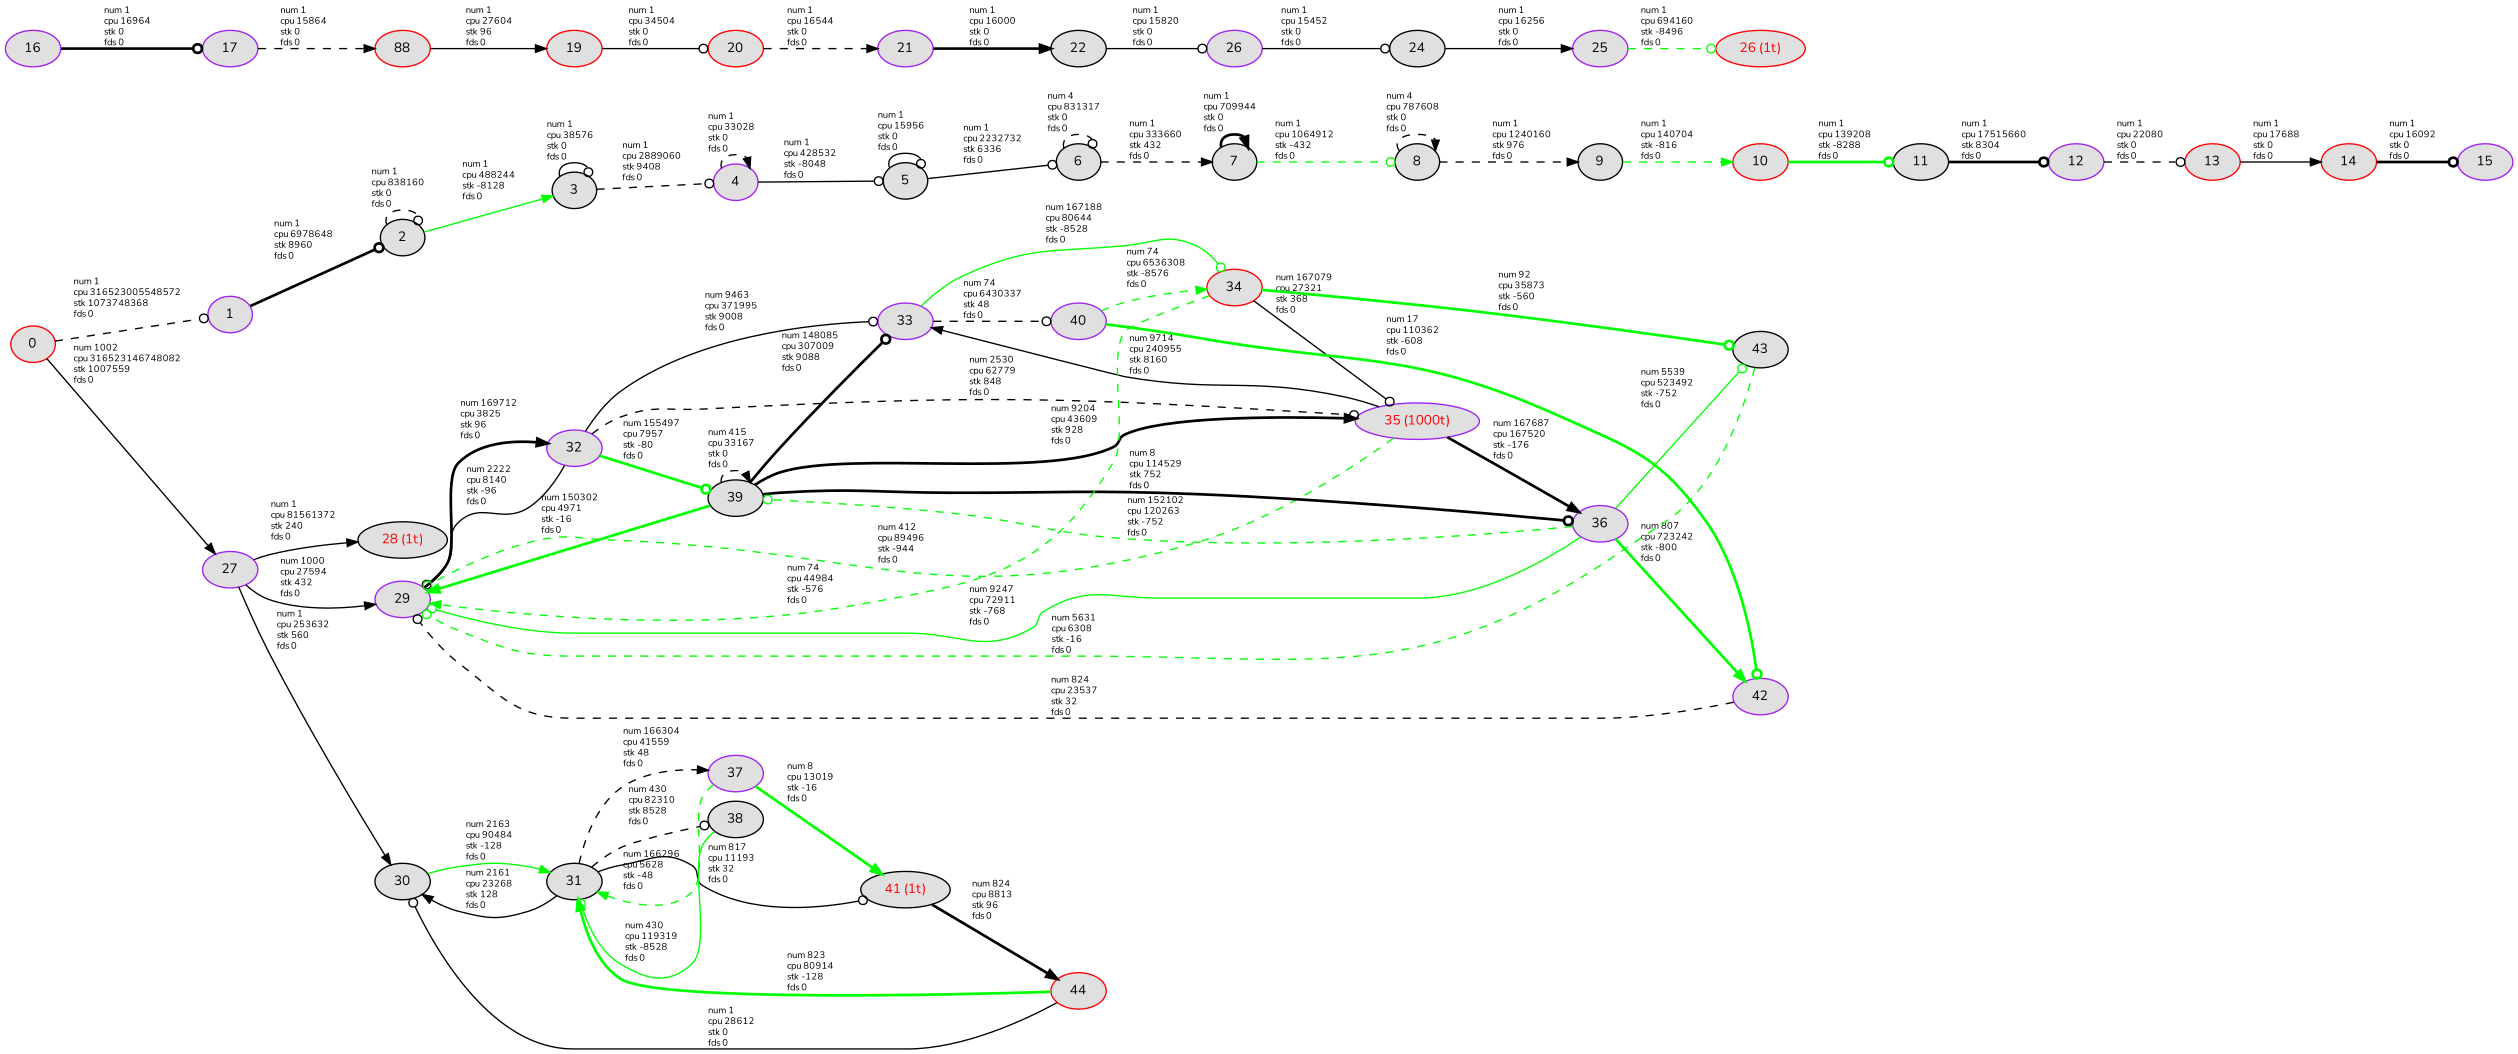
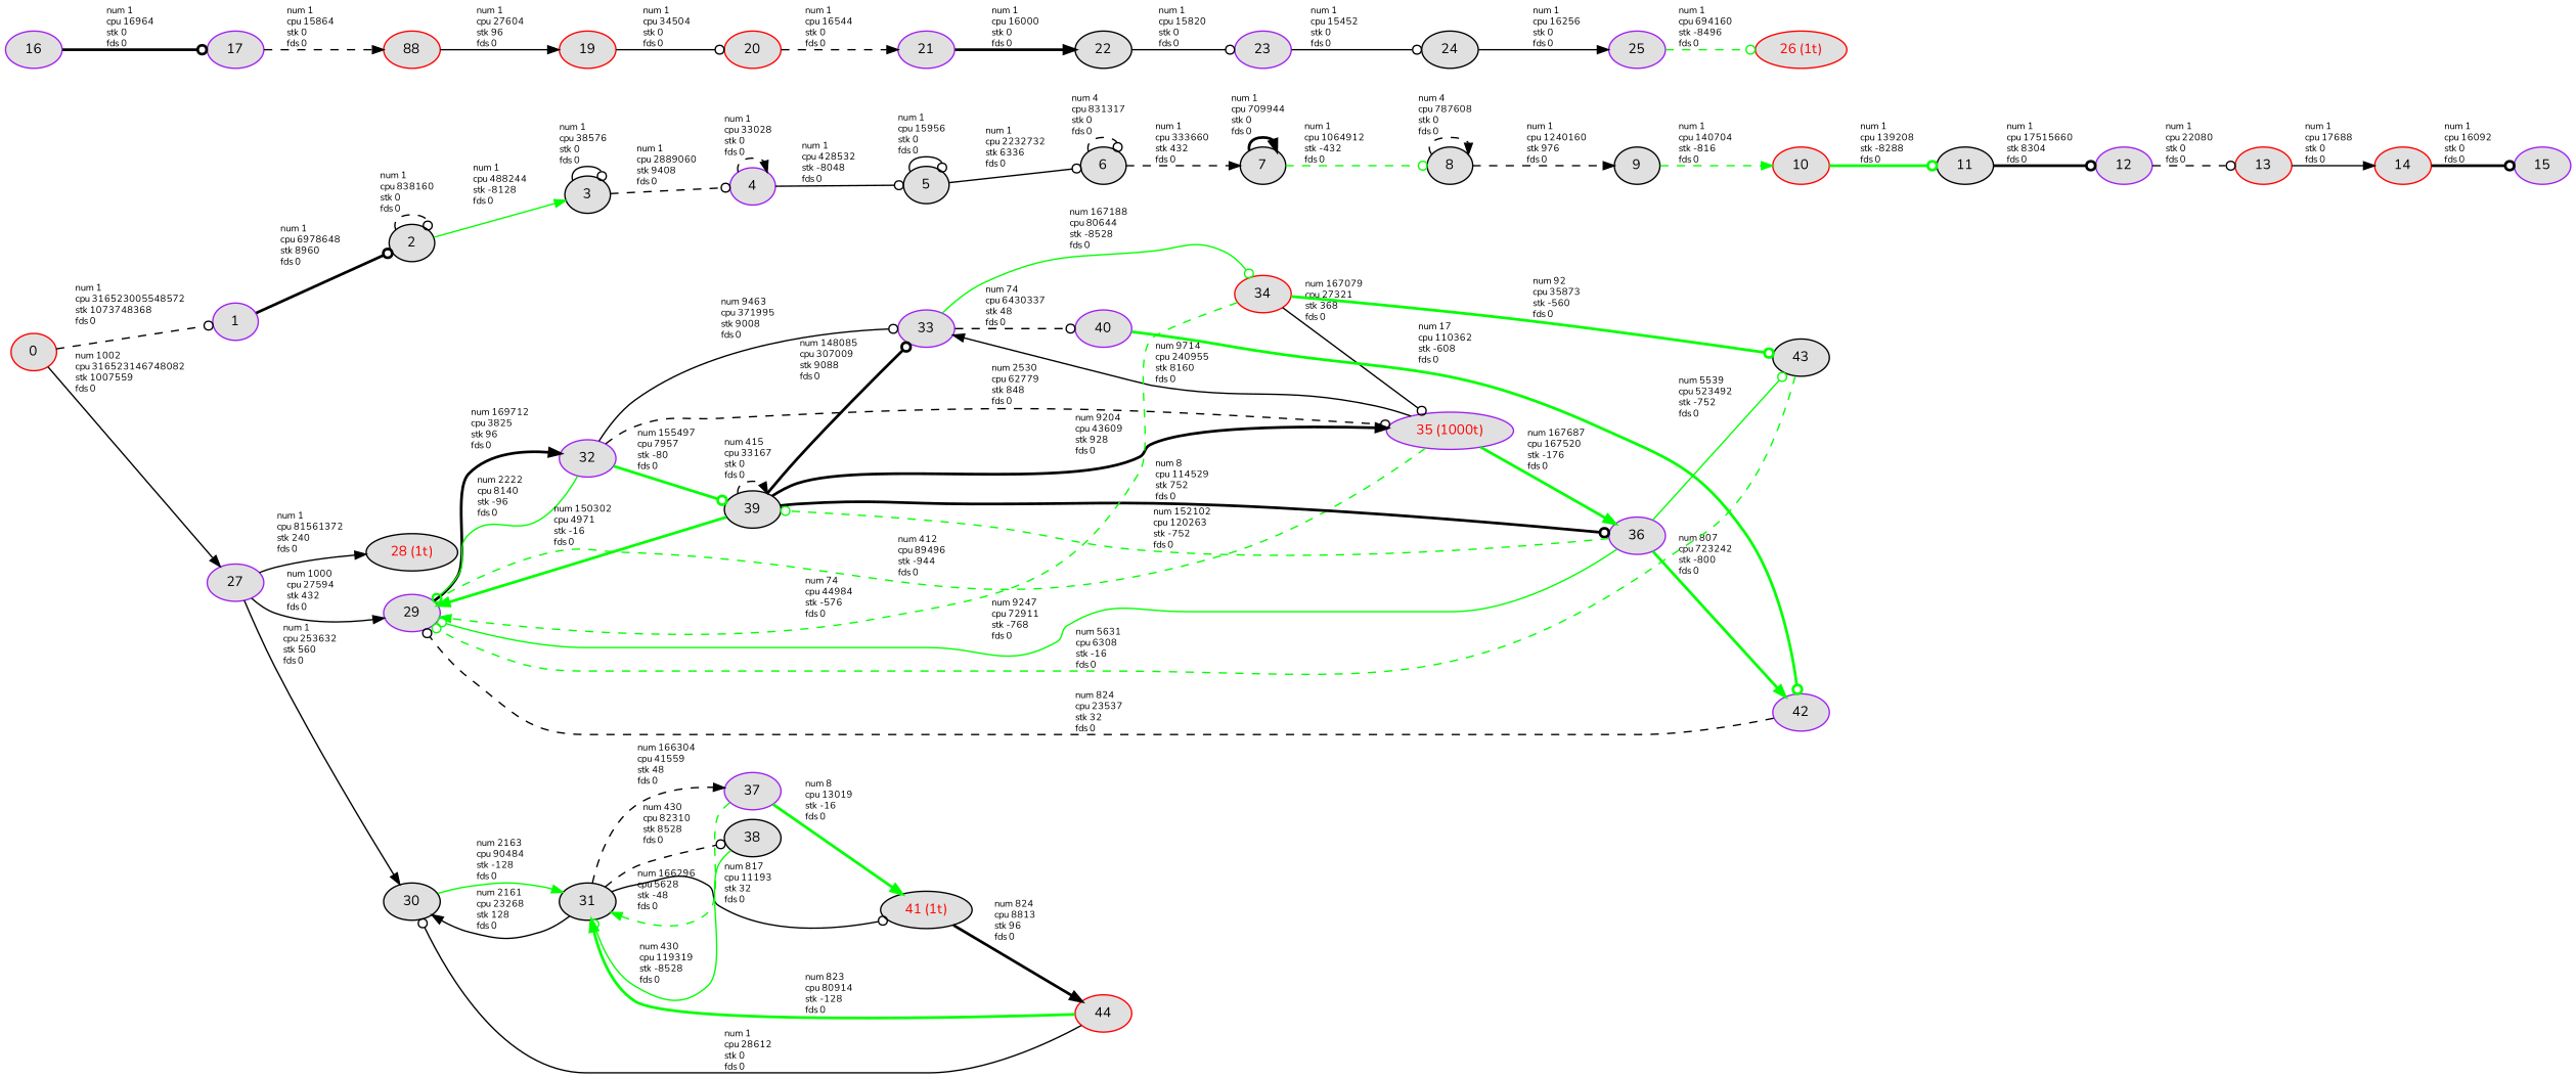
  digraph {
    fontname=Nunito
    nodesep=0.1
    ordering=out
    rankdir=LR
    ranksep=0.001
    node [color=purple fillcolor="#e0e0e0" fontname=Nunito fontsize=10 shape=ellipse style=filled]
    edge [arrowhead=odot arrowsize=.8 fontname=Nunito fontsize=7 style=solid]
    0 [color=red height=.1 width=.1]
    1 [height=.1 width=.1]
    27 [height=.1 width=.1]
    2 [color=black height=.1 width=.1]
    28 [color=black fontcolor=red height=.1 label="\N (1t)" width=.1]
    29 [height=.1 width=.1]
    30 [color=black height=.1 width=.1]
    3 [color=black height=.1 width=.1]
    4 [height=.1 width=.1]
    5 [color=black height=.1 width=.1]
    6 [color=black height=.1 width=.1]
    7 [color=black height=.1 width=.1]
    8 [color=black height=.1 width=.1]
    9 [color=black height=.1 width=.1]
    10 [color=red height=.1 width=.1]
    11 [color=black height=.1 width=.1]
    12 [height=.1 width=.1]
    13 [color=red height=.1 width=.1]
    14 [color=red height=.1 width=.1]
    15 [height=.1 width=.1]
    16 [height=.1 width=.1]
    17 [height=.1 width=.1]
    n23 [color=red height=.1 label=88 width=.1]
    19 [color=red height=.1 width=.1]
    20 [color=red height=.1 width=.1]
    21 [height=.1 width=.1]
    22 [color=black height=.1 width=.1]
-   23 [height=.1 width=.1 label=26]
+   23 [height=.1 width=.1]
    24 [color=black height=.1 width=.1]
    25 [height=.1 width=.1]
    26 [color=red fontcolor=red height=.1 label="\N (1t)" width=.1]
    32 [height=.1 width=.1]
    31 [color=black height=.1 width=.1]
    33 [height=.1 width=.1]
    35 [fontcolor=red height=.1 label="\N (1000t)" width=.1]
    39 [color=black height=.1 width=.1]
    37 [height=.1 width=.1]
    38 [color=black height=.1 width=.1]
    41 [color=black fontcolor=red height=.1 label="\N (1t)" width=.1]
    44 [color=red height=.1 width=.1]
    34 [color=red height=.1 width=.1]
    40 [height=.1 width=.1]
    36 [height=.1 width=.1]
    43 [color=black height=.1 width=.1]
    42 [height=.1 width=.1]
    0 -> 1 [label=" num 1     \l cpu 316523005548572     \l stk 1073748368     \l fds 0     \l" style=dashed]
    0 -> 27 [arrowhead=normal label=" num 1002     \l cpu 316523146748082     \l stk 1007559     \l fds 0     \l"]
    1 -> 2 [label=" num 1     \l cpu 6978648     \l stk 8960     \l fds 0     \l" style=bold]
    27 -> 28 [arrowhead=normal label=" num 1     \l cpu 81561372     \l stk 240     \l fds 0     \l"]
    27 -> 29 [arrowhead=normal label=" num 1000     \l cpu 27594     \l stk 432     \l fds 0     \l"]
    27 -> 30 [arrowhead=normal label=" num 1     \l cpu 253632     \l stk 560     \l fds 0     \l"]
    2 -> 2 [label=" num 1     \l cpu 838160     \l stk 0     \l fds 0     \l" style=dashed]
    2 -> 3 [arrowhead=normal color=green label=" num 1     \l cpu 488244     \l stk -8128     \l fds 0     \l"]
    29 -> 32 [arrowhead=normal label=" num 169712     \l cpu 3825     \l stk 96     \l fds 0     \l" style=bold]
    30 -> 31 [arrowhead=normal color=green label=" num 2163     \l cpu 90484     \l stk -128     \l fds 0     \l"]
    3 -> 3 [label=" num 1     \l cpu 38576     \l stk 0     \l fds 0     \l"]
    3 -> 4 [label=" num 1     \l cpu 2889060     \l stk 9408     \l fds 0     \l" style=dashed]
    4 -> 4 [arrowhead=normal label=" num 1     \l cpu 33028     \l stk 0     \l fds 0     \l" style=dashed]
    4 -> 5 [color=black label=" num 1     \l cpu 428532     \l stk -8048     \l fds 0     \l"]
    5 -> 5 [label=" num 1     \l cpu 15956     \l stk 0     \l fds 0     \l"]
    5 -> 6 [label=" num 1     \l cpu 2232732     \l stk 6336     \l fds 0     \l"]
    6 -> 6 [label=" num 4     \l cpu 831317     \l stk 0     \l fds 0     \l" style=dashed]
    6 -> 7 [arrowhead=normal label=" num 1     \l cpu 333660     \l stk 432     \l fds 0     \l" style=dashed]
    7 -> 7 [arrowhead=normal label=" num 1     \l cpu 709944     \l stk 0     \l fds 0     \l" style=bold]
    7 -> 8 [color=green label=" num 1     \l cpu 1064912     \l stk -432     \l fds 0     \l" style=dashed]
    8 -> 8 [arrowhead=normal label=" num 4     \l cpu 787608     \l stk 0     \l fds 0     \l" style=dashed]
    8 -> 9 [arrowhead=normal label=" num 1     \l cpu 1240160     \l stk 976     \l fds 0     \l" style=dashed]
    9 -> 10 [arrowhead=normal color=green label=" num 1     \l cpu 140704     \l stk -816     \l fds 0     \l" style=dashed]
    10 -> 11 [color=green label=" num 1     \l cpu 139208     \l stk -8288     \l fds 0     \l" style=bold]
    11 -> 12 [label=" num 1     \l cpu 17515660     \l stk 8304     \l fds 0     \l" style=bold]
    12 -> 13 [label=" num 1     \l cpu 22080     \l stk 0     \l fds 0     \l" style=dashed]
    13 -> 14 [arrowhead=normal label=" num 1     \l cpu 17688     \l stk 0     \l fds 0     \l"]
    14 -> 15 [label=" num 1     \l cpu 16092     \l stk 0     \l fds 0     \l" style=bold]
    16 -> 17 [label=" num 1     \l cpu 16964     \l stk 0     \l fds 0     \l" style=bold]
    17 -> n23 [arrowhead=normal label=" num 1     \l cpu 15864     \l stk 0     \l fds 0     \l" style=dashed]
    n23 -> 19 [arrowhead=normal label=" num 1     \l cpu 27604     \l stk 96     \l fds 0     \l"]
    19 -> 20 [label=" num 1     \l cpu 34504     \l stk 0     \l fds 0     \l"]
    20 -> 21 [arrowhead=normal label=" num 1     \l cpu 16544     \l stk 0     \l fds 0     \l" style=dashed]
    21 -> 22 [arrowhead=normal label=" num 1     \l cpu 16000     \l stk 0     \l fds 0     \l" style=bold]
    22 -> 23 [label=" num 1     \l cpu 15820     \l stk 0     \l fds 0     \l"]
    23 -> 24 [label=" num 1     \l cpu 15452     \l stk 0     \l fds 0     \l"]
    24 -> 25 [arrowhead=normal label=" num 1     \l cpu 16256     \l stk 0     \l fds 0     \l"]
    25 -> 26 [color=green label=" num 1     \l cpu 694160     \l stk -8496     \l fds 0     \l" style=dashed]
-   32 -> 29 [color=black label=" num 2222     \l cpu 8140     \l stk -96     \l fds 0     \l"]
+   32 -> 29 [color=green label=" num 2222     \l cpu 8140     \l stk -96     \l fds 0     \l"]
    32 -> 33 [label=" num 9463     \l cpu 371995     \l stk 9008     \l fds 0     \l"]
    32 -> 35 [label=" num 2530     \l cpu 62779     \l stk 848     \l fds 0     \l" style=dashed]
    32 -> 39 [color=green label=" num 155497     \l cpu 7957     \l stk -80     \l fds 0     \l" style=bold]
    31 -> 30 [arrowhead=normal label=" num 2161     \l cpu 23268     \l stk 128     \l fds 0     \l"]
    31 -> 37 [arrowhead=normal label=" num 166304     \l cpu 41559     \l stk 48     \l fds 0     \l" style=dashed]
    31 -> 38 [label=" num 430     \l cpu 82310     \l stk 8528     \l fds 0     \l" style=dashed]
    31 -> 41 [label=" num 817     \l cpu 11193     \l stk 32     \l fds 0     \l"]
    33 -> 34 [color=green label=" num 167188     \l cpu 80644     \l stk -8528     \l fds 0     \l"]
    33 -> 40 [label=" num 74     \l cpu 6430337     \l stk 48     \l fds 0     \l" style=dashed]
    35 -> 29 [color=green label=" num 412     \l cpu 89496     \l stk -944     \l fds 0     \l" style=dashed]
    35 -> 33 [arrowhead=normal label=" num 9714     \l cpu 240955     \l stk 8160     \l fds 0     \l"]
-   35 -> 36 [arrowhead=normal color=black label=" num 167687     \l cpu 167520     \l stk -176     \l fds 0     \l" style=bold]
+   35 -> 36 [arrowhead=normal color=green label=" num 167687     \l cpu 167520     \l stk -176     \l fds 0     \l" style=bold]
    39 -> 29 [arrowhead=normal color=green label=" num 150302     \l cpu 4971     \l stk -16     \l fds 0     \l" style=bold]
    39 -> 33 [label=" num 148085     \l cpu 307009     \l stk 9088     \l fds 0     \l" style=bold]
    39 -> 35 [arrowhead=normal label=" num 9204     \l cpu 43609     \l stk 928     \l fds 0     \l" style=bold]
    39 -> 39 [arrowhead=normal label=" num 415     \l cpu 33167     \l stk 0     \l fds 0     \l" style=dashed]
    39 -> 36 [label=" num 8     \l cpu 114529     \l stk 752     \l fds 0     \l" style=bold]
    37 -> 31 [arrowhead=normal color=green label=" num 166296     \l cpu 5628     \l stk -48     \l fds 0     \l" style=dashed]
    37 -> 41 [arrowhead=normal color=green label=" num 8     \l cpu 13019     \l stk -16     \l fds 0     \l" style=bold]
    38 -> 31 [color=green label=" num 430     \l cpu 119319     \l stk -8528     \l fds 0     \l"]
    41 -> 44 [arrowhead=normal label=" num 824     \l cpu 8813     \l stk 96     \l fds 0     \l" style=bold]
    44 -> 30 [label=" num 1     \l cpu 28612     \l stk 0     \l fds 0     \l"]
    44 -> 31 [arrowhead=normal color=green label=" num 823     \l cpu 80914     \l stk -128     \l fds 0     \l" style=bold]
    34 -> 29 [arrowhead=normal color=green label=" num 74     \l cpu 44984     \l stk -576     \l fds 0     \l" style=dashed]
    34 -> 35 [label=" num 167079     \l cpu 27321     \l stk 368     \l fds 0     \l"]
    34 -> 43 [color=green label=" num 92     \l cpu 35873     \l stk -560     \l fds 0     \l" style=bold]
-   40 -> 34 [arrowhead=normal color=green label=" num 74     \l cpu 6536308     \l stk -8576     \l fds 0     \l" style=dashed]
    40 -> 42 [color=green label=" num 17     \l cpu 110362     \l stk -608     \l fds 0     \l" style=bold]
    36 -> 29 [color=green label=" num 9247     \l cpu 72911     \l stk -768     \l fds 0     \l"]
    36 -> 39 [color=green label=" num 152102     \l cpu 120263     \l stk -752     \l fds 0     \l" style=dashed]
    36 -> 43 [color=green label=" num 5539     \l cpu 523492     \l stk -752     \l fds 0     \l"]
    36 -> 42 [arrowhead=normal color=green label=" num 807     \l cpu 723242     \l stk -800     \l fds 0     \l" style=bold]
    43 -> 29 [color=green label=" num 5631     \l cpu 6308     \l stk -16     \l fds 0     \l" style=dashed]
    42 -> 29 [label=" num 824     \l cpu 23537     \l stk 32     \l fds 0     \l" style=dashed]
  }
